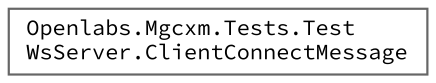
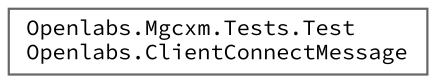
  digraph {
    rankdir=LR
    fontname="Source Code Pro"
-   n1 [color=grey40 fillcolor=white fontname="Source Code Pro" fontsize=10 height=0.2 label="Openlabs.Mgcxm.Tests.Test\lWsServer.ClientConnectMessage" shape=box style=filled width=0.4]
+   n1 [color=grey40 fillcolor=white fontname="Source Code Pro" fontsize=10 height=0.2 label="Openlabs.Mgcxm.Tests.Test\lOpenlabs.ClientConnectMessage" shape=box style=filled width=0.4]
  }
